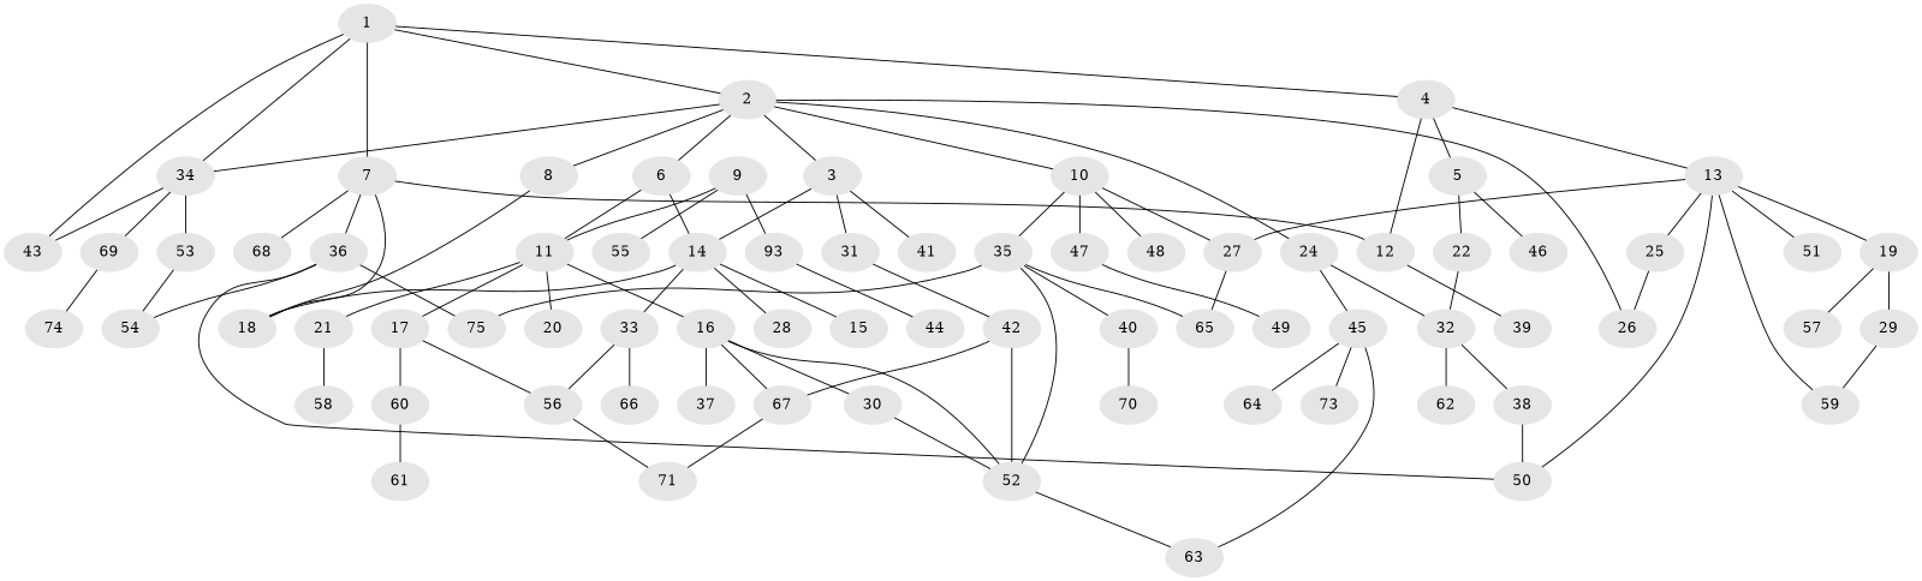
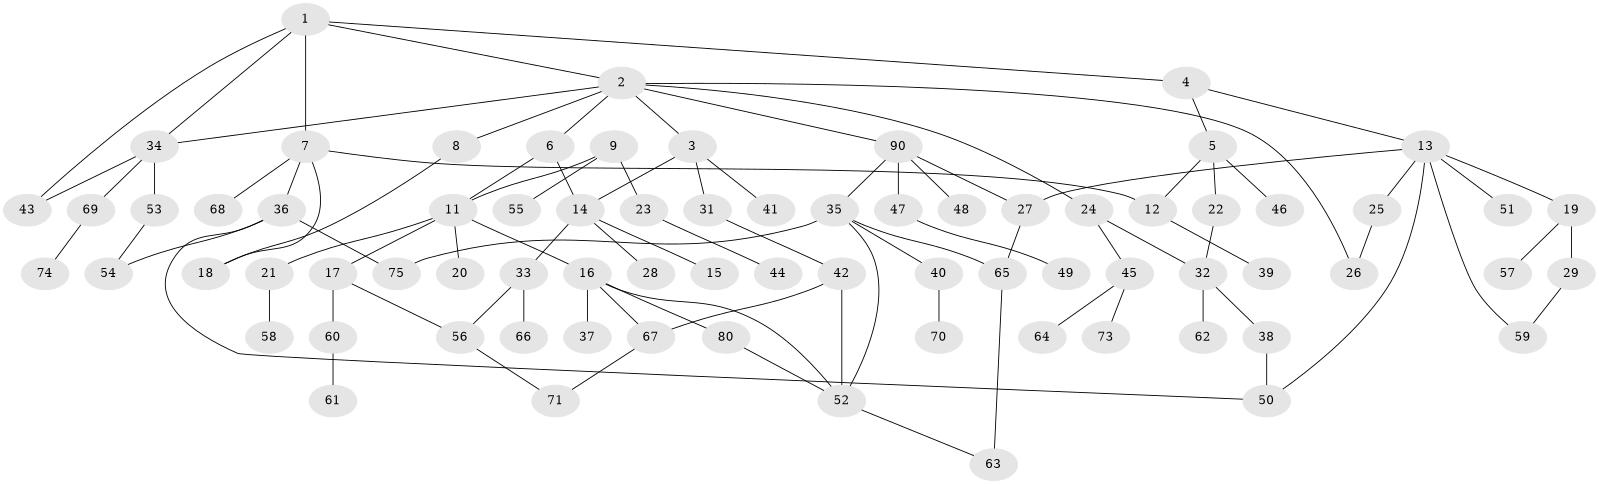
  graph {
    node [color=gray90 style=filled]
    1
    2
    4
    7
    34
    43
    3
    6
    8
-   10
+   10 [label=90]
    24
    26
    5
    13
    12
    18
    36
    68
    53
    69
    14
    31
    41
    11
    27
    35
    47
    48
    32
    45
    15
    28
    33
    42
    22
    46
    19
    25
    50
    51
    59
    39
    9
-   23 [label=93]
+   23
    55
    75
    54
    16
    17
    20
    21
    44
    65
    52
    40
    49
-   30
+   30 [label=80]
    37
    67
    56
    60
    58
    29
    57
    66
    63
    71
    61
    38
    62
    64
    73
    74
    70
    1 -- 2
    1 -- 4
    1 -- 7
    1 -- 34
    1 -- 43
    2 -- 34
    2 -- 3
    2 -- 6
    2 -- 8
    2 -- 10
    2 -- 24
    2 -- 26
    4 -- 5
    4 -- 13
    7 -- 12
    7 -- 18
    7 -- 36
    7 -- 68
    34 -- 43
    34 -- 53
    34 -- 69
    3 -- 14
    3 -- 31
    3 -- 41
    6 -- 14
    6 -- 11
    8 -- 18
    10 -- 27
    10 -- 35
    10 -- 47
    10 -- 48
    24 -- 32
    24 -- 45
-   4 -- 12
+   5 -- 12
    5 -- 22
    5 -- 46
    13 -- 27
    13 -- 19
    13 -- 25
    13 -- 50
    13 -- 51
    13 -- 59
    12 -- 39
    36 -- 50
    36 -- 75
    36 -- 54
    53 -- 54
    69 -- 74
-   14 -- 18
    14 -- 15
    14 -- 28
    14 -- 33
    31 -- 42
    11 -- 16
    11 -- 17
    11 -- 20
    11 -- 21
    27 -- 65
    35 -- 75
    35 -- 65
    35 -- 52
    35 -- 40
    47 -- 49
    32 -- 38
    32 -- 62
-   45 -- 63
+   65 -- 63
    45 -- 64
    45 -- 73
    33 -- 56
    33 -- 66
    42 -- 52
    42 -- 67
    22 -- 32
    19 -- 29
    19 -- 57
    25 -- 26
    9 -- 11
    9 -- 23
    9 -- 55
    23 -- 44
    16 -- 52
    16 -- 30
    16 -- 37
    16 -- 67
    17 -- 56
    17 -- 60
    21 -- 58
    52 -- 63
    40 -- 70
    30 -- 52
    67 -- 71
    56 -- 71
    60 -- 61
    29 -- 59
    38 -- 50
  }
